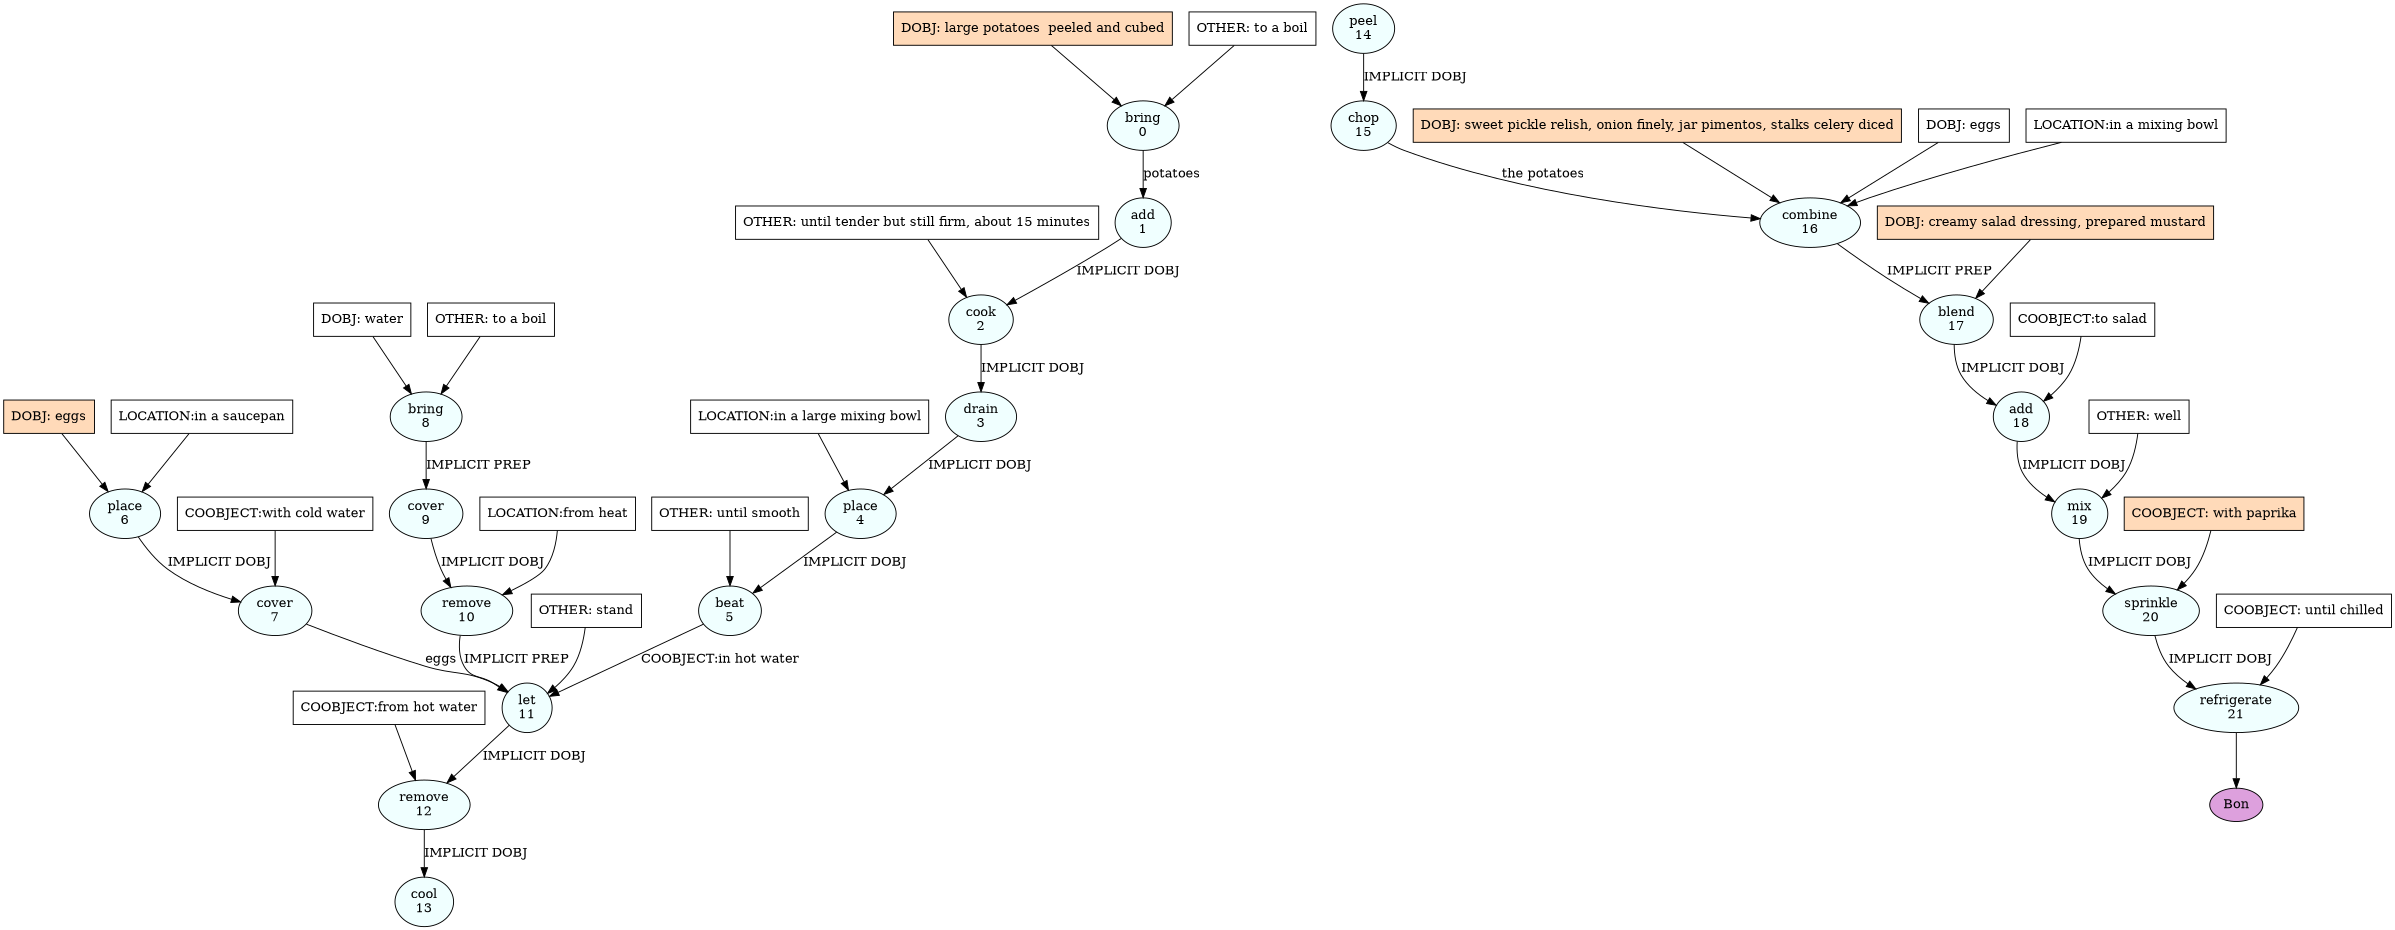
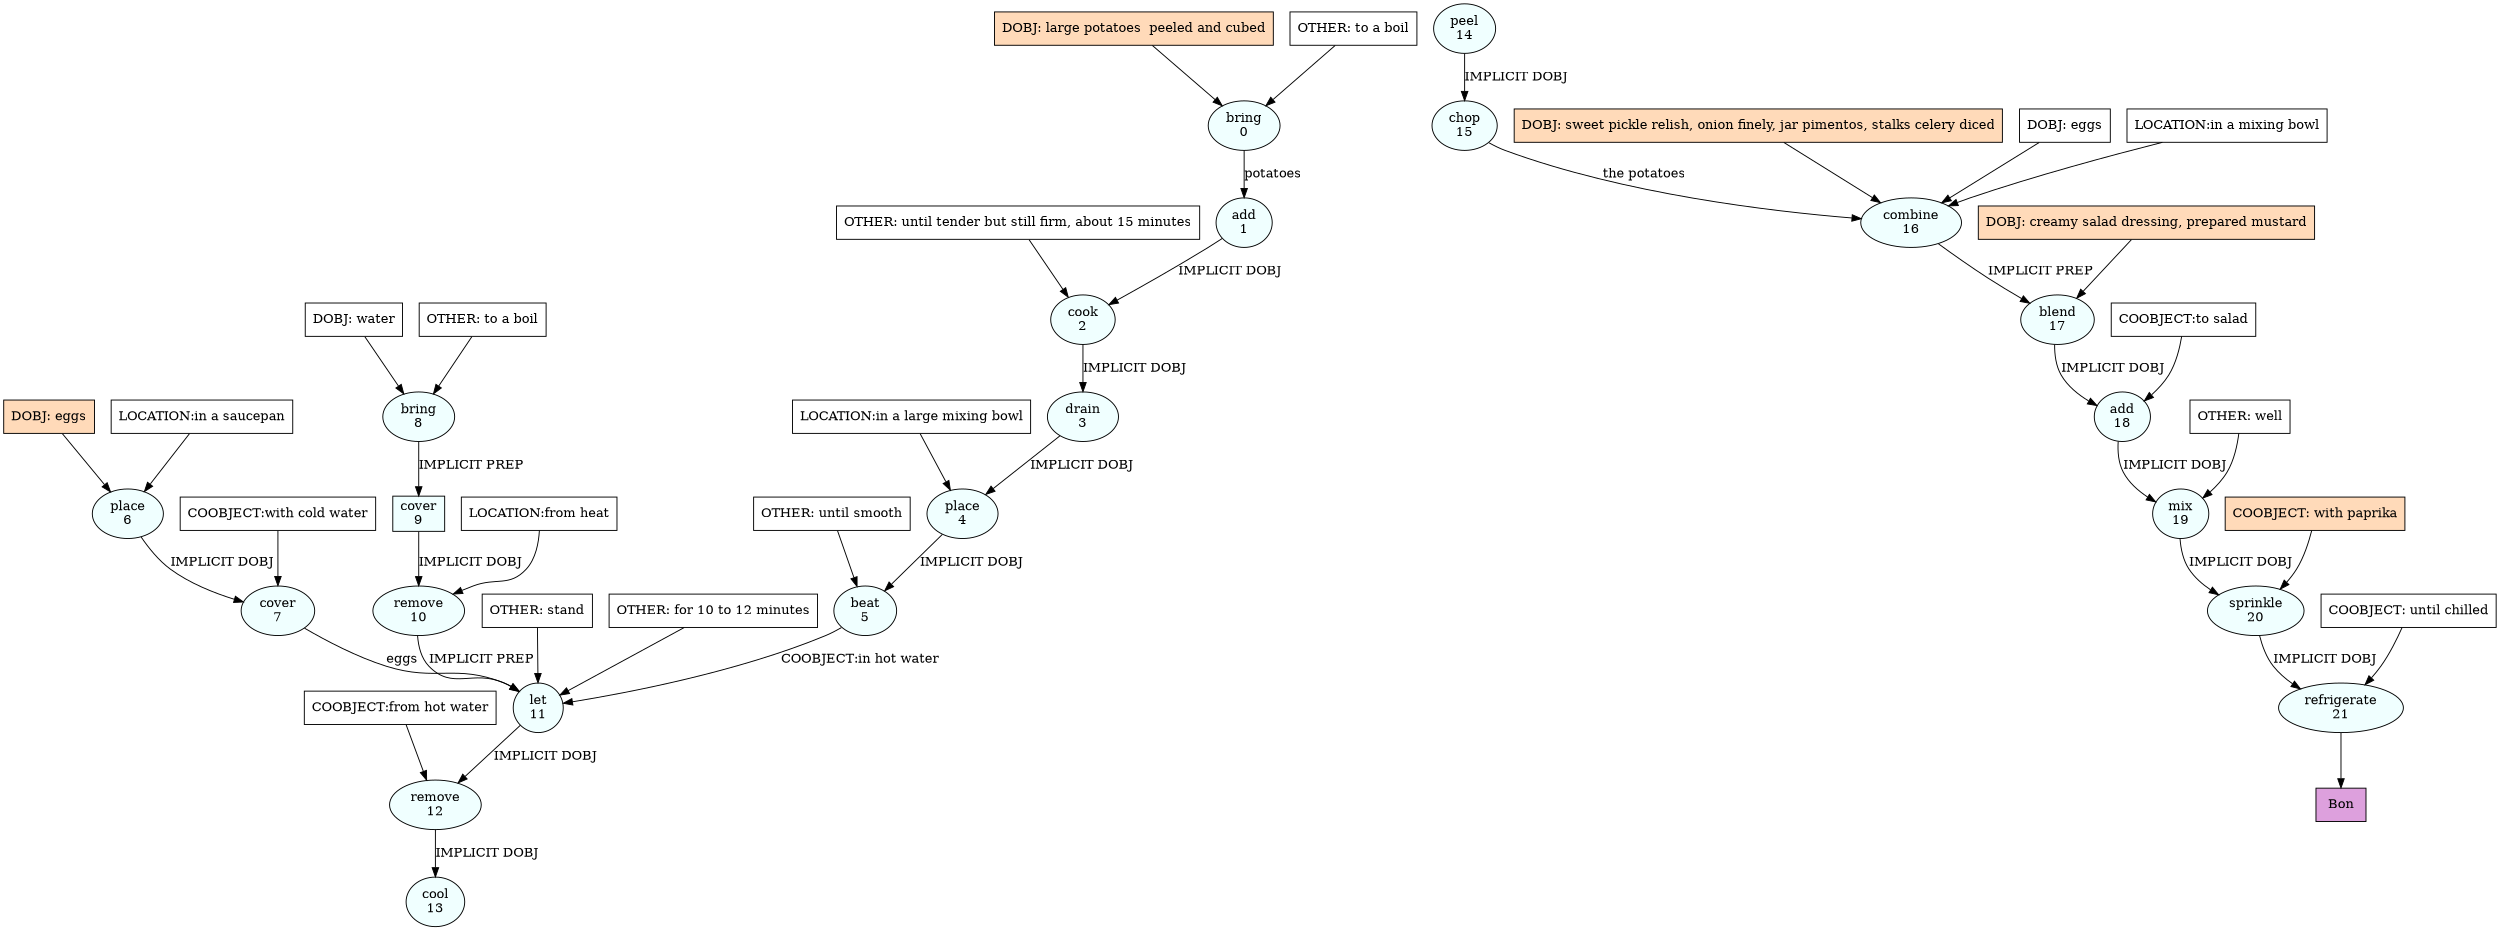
  digraph {
    node [fillcolor=azure shape=oval style=filled]
    n1 [label="bring\n0"]
    n2 [label="add\n1"]
    n3 [label="cook\n2"]
    n4 [label="drain\n3"]
    n5 [label="place\n4"]
    n6 [label="beat\n5"]
    n7 [label="let\n11"]
    n8 [label="remove\n12"]
    n9 [label="place\n6"]
    n10 [label="cover\n7"]
    n11 [label="bring\n8"]
-   n12 [label="cover\n9"]
+   n12 [label="cover\n9" shape=box]
    n13 [label="remove\n10"]
    n14 [label="cool\n13"]
    n15 [label="peel\n14"]
    n16 [label="chop\n15"]
    n17 [label="combine\n16"]
    n18 [label="blend\n17"]
    n19 [label="add\n18"]
    n20 [label="mix\n19"]
    n21 [label="sprinkle\n20"]
    n22 [label="refrigerate\n21"]
-   n23 [fillcolor=plum label=Bon]
+   n23 [fillcolor=plum label=Bon shape=box]
    n24 [fillcolor=peachpuff label="DOBJ: large potatoes  peeled and cubed" shape=box]
    n25 [fillcolor=white label="OTHER: to a boil" shape=box]
    n26 [fillcolor=peachpuff label="DOBJ: eggs" shape=box]
    n27 [fillcolor=white label="LOCATION:in a saucepan" shape=box]
    n28 [fillcolor=white label="DOBJ: water" shape=box]
    n29 [fillcolor=white label="OTHER: to a boil" shape=box]
    n30 [fillcolor=white label="OTHER: until tender but still firm, about 15 minutes" shape=box]
    n31 [fillcolor=white label="LOCATION:in a large mixing bowl" shape=box]
    n32 [fillcolor=white label="OTHER: until smooth" shape=box]
    n33 [fillcolor=white label="COOBJECT:with cold water" shape=box]
    n34 [fillcolor=white label="LOCATION:from heat" shape=box]
    n35 [fillcolor=white label="OTHER: stand" shape=box]
+   n36 [fillcolor=white label="OTHER: for 10 to 12 minutes" shape=box]
    n37 [fillcolor=white label="COOBJECT:from hot water" shape=box]
    n38 [fillcolor=peachpuff label="DOBJ: sweet pickle relish, onion finely, jar pimentos, stalks celery diced" shape=box]
    n39 [fillcolor=white label="DOBJ: eggs" shape=box]
    n40 [fillcolor=white label="LOCATION:in a mixing bowl" shape=box]
    n41 [fillcolor=peachpuff label="DOBJ: creamy salad dressing, prepared mustard" shape=box]
    n42 [fillcolor=white label="COOBJECT:to salad" shape=box]
    n43 [fillcolor=white label="OTHER: well" shape=box]
    n44 [fillcolor=peachpuff label="COOBJECT: with paprika" shape=box]
    n45 [fillcolor=white label="COOBJECT: until chilled" shape=box]
    n1 -> n2 [label=potatoes]
    n2 -> n3 [label="IMPLICIT DOBJ"]
    n3 -> n4 [label="IMPLICIT DOBJ"]
    n4 -> n5 [label="IMPLICIT DOBJ"]
    n5 -> n6 [label="IMPLICIT DOBJ"]
    n6 -> n7 [label="COOBJECT:in hot water"]
    n7 -> n8 [label="IMPLICIT DOBJ"]
    n8 -> n14 [label="IMPLICIT DOBJ"]
    n9 -> n10 [label="IMPLICIT DOBJ"]
    n10 -> n7 [label=eggs]
    n11 -> n12 [label="IMPLICIT PREP"]
    n12 -> n13 [label="IMPLICIT DOBJ"]
    n13 -> n7 [label="IMPLICIT PREP"]
    n15 -> n16 [label="IMPLICIT DOBJ"]
    n16 -> n17 [label="the potatoes"]
    n17 -> n18 [label="IMPLICIT PREP"]
    n18 -> n19 [label="IMPLICIT DOBJ"]
    n19 -> n20 [label="IMPLICIT DOBJ"]
    n20 -> n21 [label="IMPLICIT DOBJ"]
    n21 -> n22 [label="IMPLICIT DOBJ"]
    n22 -> n23
    n24 -> n1
    n25 -> n1
    n26 -> n9
    n27 -> n9
    n28 -> n11
    n29 -> n11
    n30 -> n3
    n31 -> n5
    n32 -> n6
    n33 -> n10
    n34 -> n13
    n35 -> n7
+   n36 -> n7
    n37 -> n8
    n38 -> n17
    n39 -> n17
    n40 -> n17
    n41 -> n18
    n42 -> n19
    n43 -> n20
    n44 -> n21
    n45 -> n22
  }
